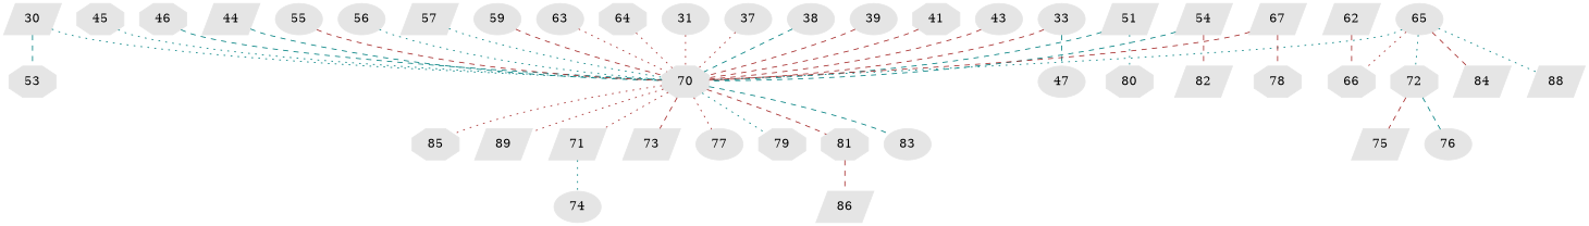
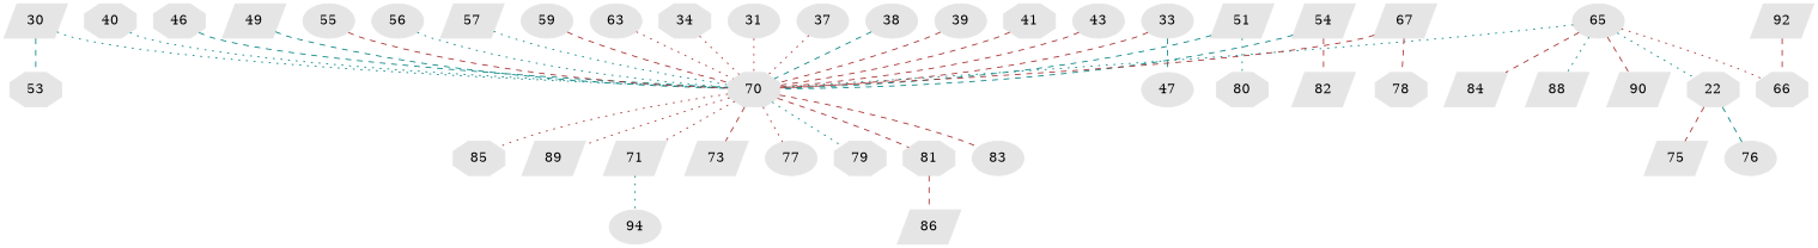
  graph {
    node [color=gray90 shape=parallelogram style=filled]
    edge [color=brown style=dashed]
    53 [shape=octagon]
    30
    70 [shape=octagon super="+4+9+29+19+14+24+21+35+48+23+68+52+47+28"]
    71
    73
    77 [shape=ellipse]
    79 [shape=octagon]
    81 [shape=octagon]
    83 [shape=ellipse]
    85 [shape=octagon]
    89
    31 [shape=ellipse]
    33 [shape=ellipse super="+27"]
    n14 [label=47 shape=ellipse]
    37 [shape=ellipse]
    38 [shape=ellipse]
    39 [shape=ellipse]
    41 [shape=octagon]
    43 [shape=ellipse]
-   45 [shape=octagon]
+   45 [shape=octagon label=40]
    46 [shape=octagon]
-   49 [label=44]
+   49
    51 [super="+25"]
    80 [shape=octagon]
    54
    82
    55 [shape=ellipse]
    56 [shape=ellipse]
    57
    59 [shape=ellipse]
    66 [shape=octagon super="+50"]
-   62
+   62 [label=92]
    63 [shape=ellipse]
-   64 [shape=octagon]
+   64 [shape=octagon label=34]
    65 [shape=ellipse super="+26+32+18+20+40"]
-   72 [shape=octagon super="+61+69"]
+   72 [shape=octagon super="+61+69" label=22]
    84
    88
+   90
    75
    76 [shape=ellipse]
    67
    78 [shape=octagon]
-   74 [shape=ellipse]
+   74 [shape=ellipse label=94]
    86
    30 -- 53 [color=teal]
    30 -- 70 [color=teal style=dotted]
    70 -- 71 [style=dotted]
    70 -- 73
    70 -- 77 [style=dotted]
    70 -- 79 [color=teal style=dotted]
    70 -- 81
-   70 -- 83 [color=teal]
+   70 -- 83
    70 -- 85 [style=dotted]
    70 -- 89 [style=dotted]
    71 -- 74 [color=teal style=dotted]
    81 -- 86
    31 -- 70 [style=dotted]
    33 -- 70
    33 -- n14 [color=teal]
    37 -- 70 [style=dotted]
    38 -- 70 [color=teal]
    39 -- 70
    41 -- 70
    43 -- 70
    45 -- 70 [color=teal style=dotted]
    46 -- 70 [color=teal]
    49 -- 70 [color=teal]
    51 -- 70 [color=teal]
    51 -- 80 [color=teal style=dotted]
    54 -- 70 [color=teal]
    54 -- 82
    55 -- 70
    56 -- 70 [color=teal style=dotted]
    57 -- 70 [color=teal style=dotted]
    59 -- 70
    62 -- 66
    63 -- 70 [style=dotted]
    64 -- 70 [style=dotted]
    65 -- 70 [color=teal style=dotted]
    65 -- 66 [style=dotted]
    65 -- 72 [color=teal style=dotted]
    65 -- 84
    65 -- 88 [color=teal style=dotted]
+   65 -- 90
    72 -- 75
    72 -- 76 [color=teal]
    67 -- 70
    67 -- 78
  }
